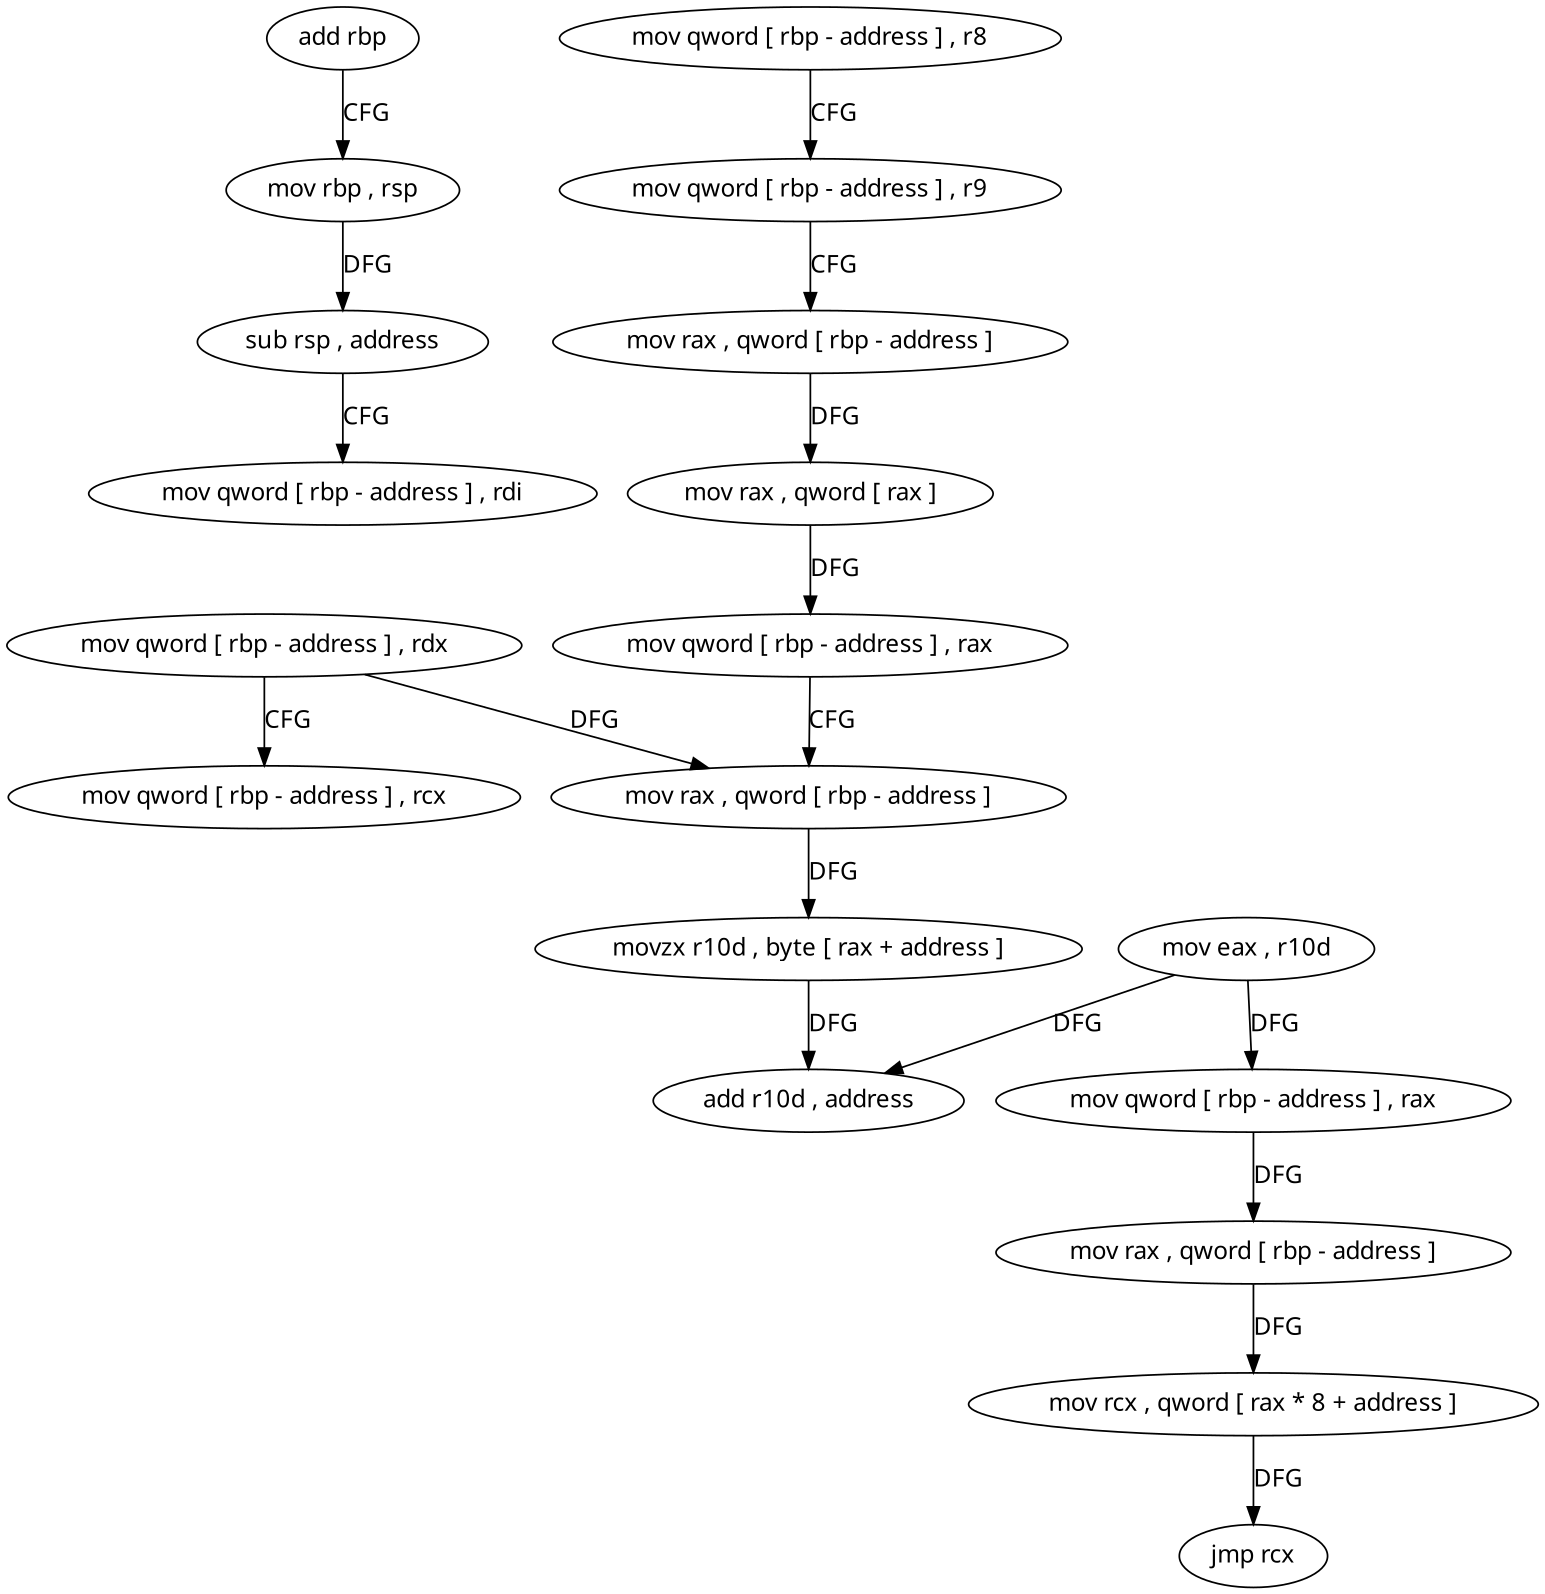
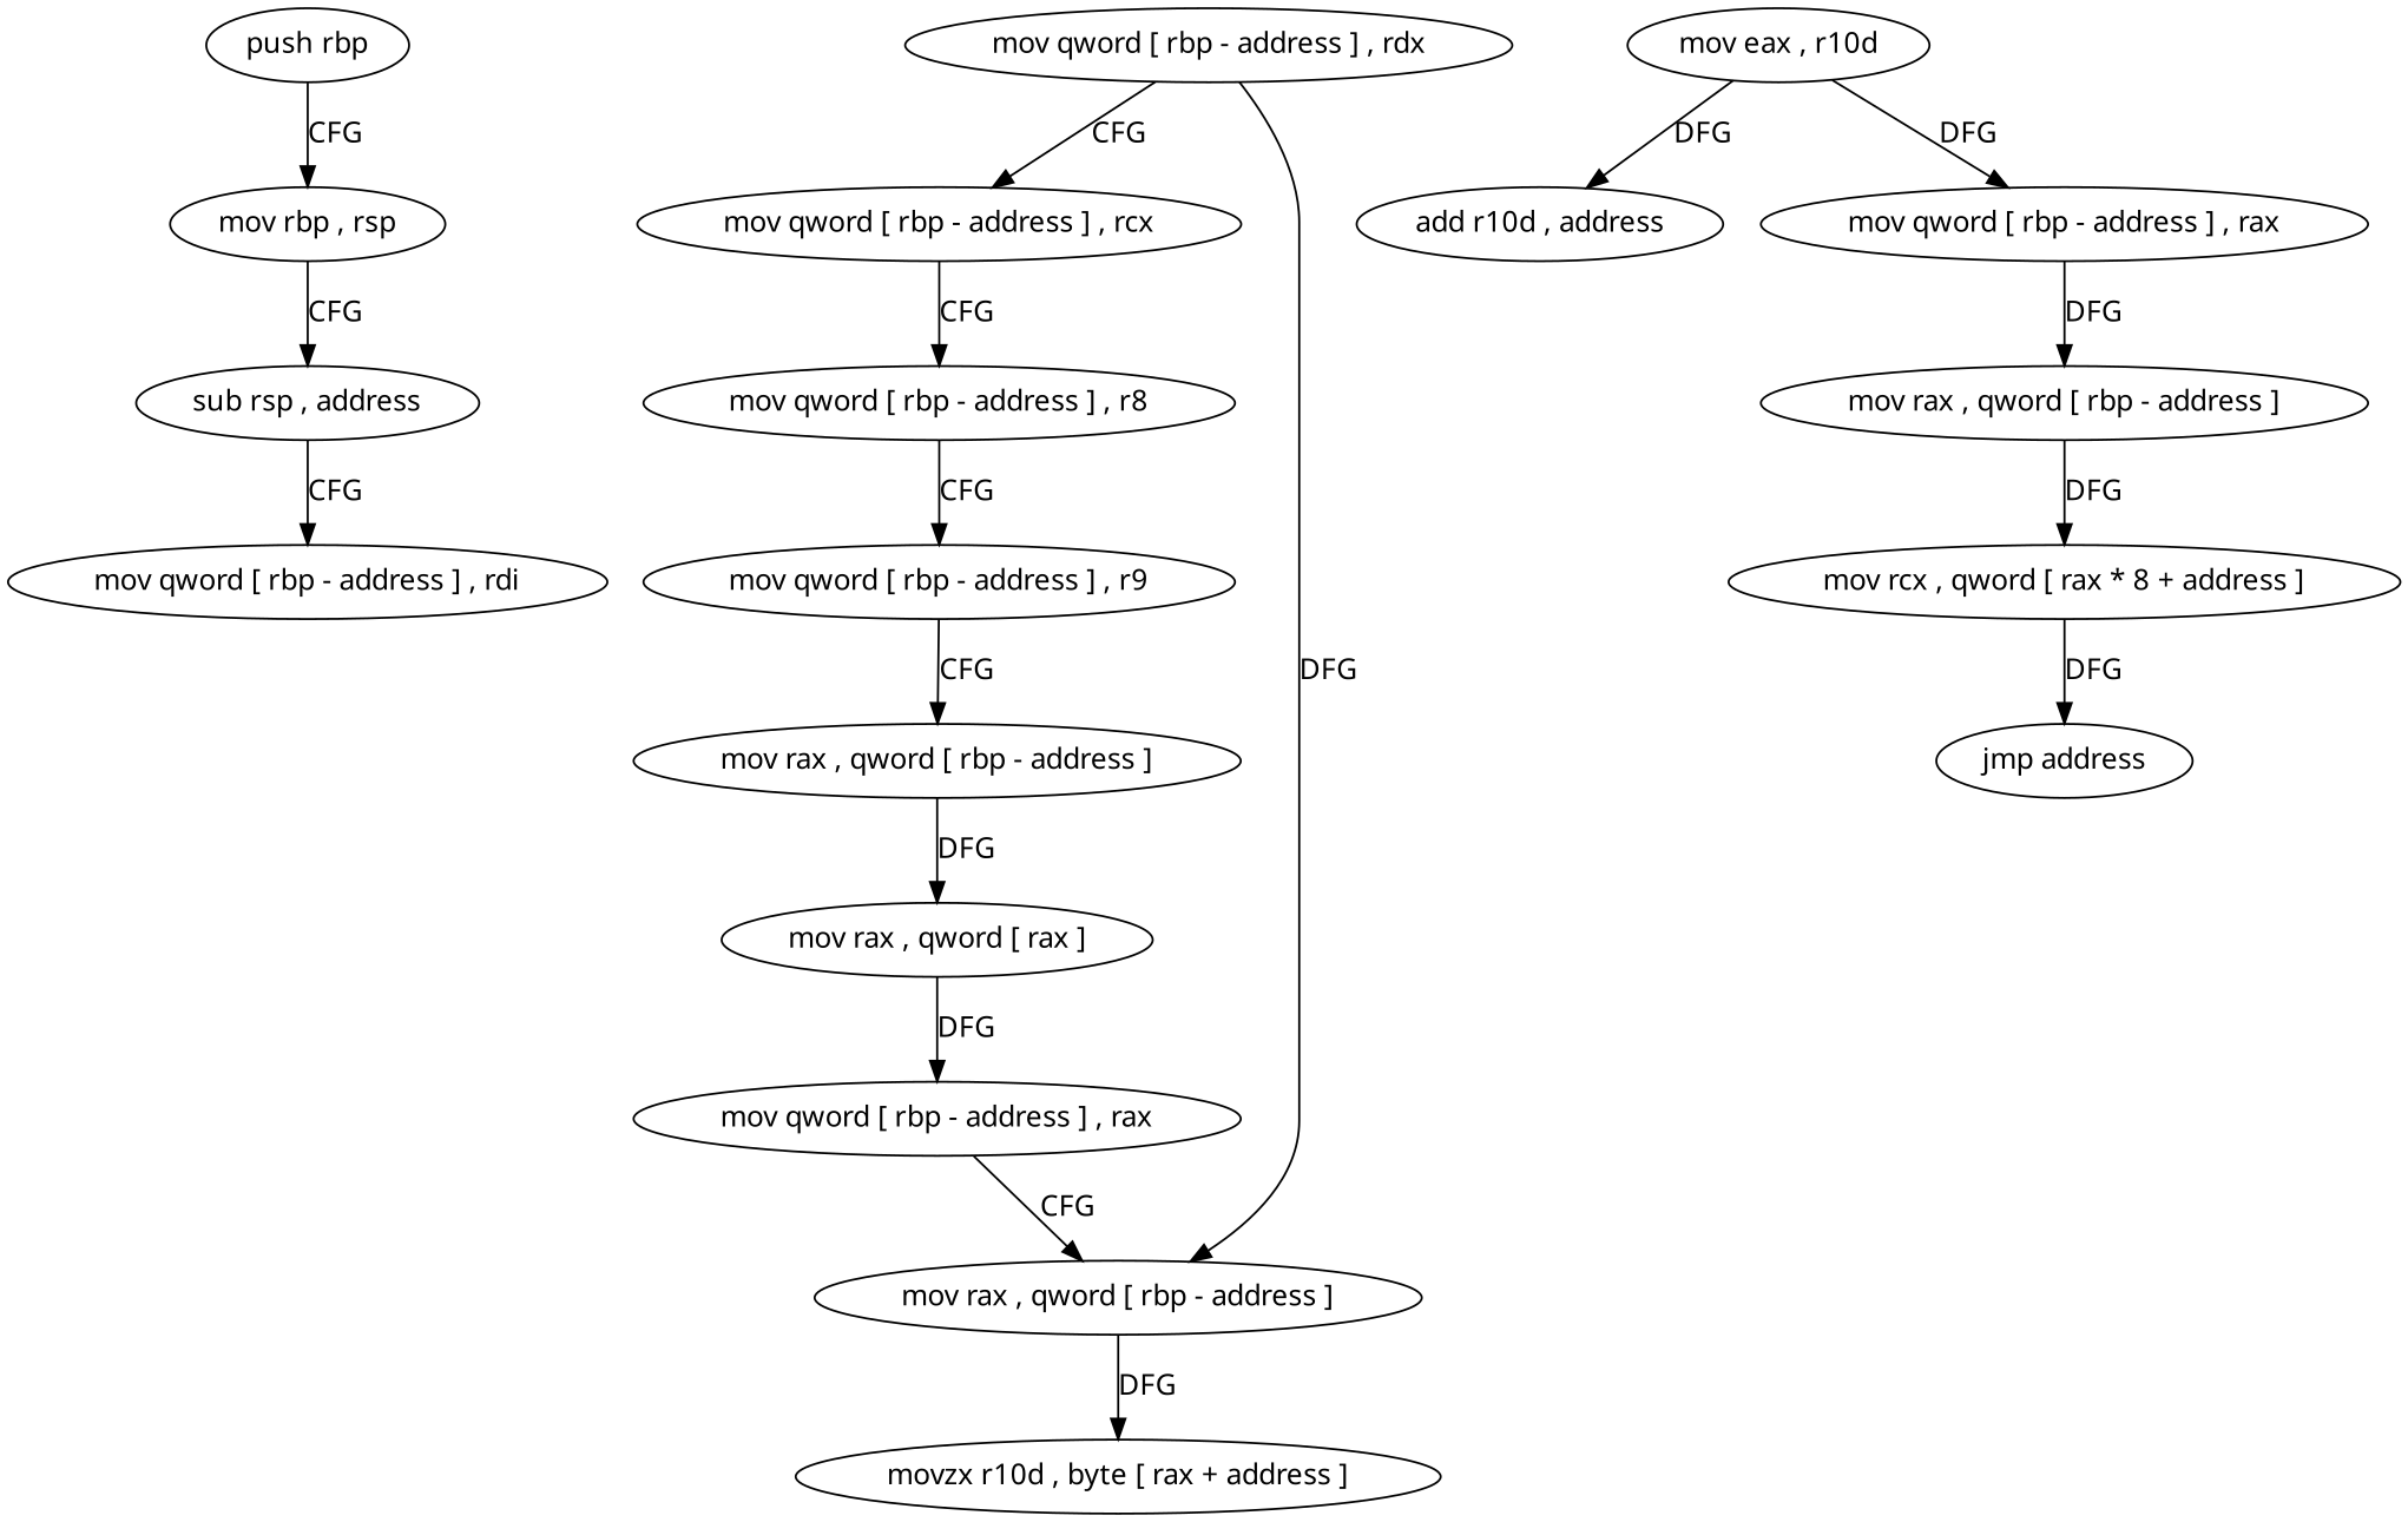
  digraph {
    fontname="Noto Sans"
    node [fontname="Noto Sans"]
    edge [fontname="Noto Sans"]
-   n1 [label="add rbp"]
+   n1 [label="push rbp"]
    n2 [label="mov rbp , rsp"]
    n3 [label="sub rsp , address"]
    n4 [label="mov qword [ rbp - address ] , rdi"]
    n5 [label="mov qword [ rbp - address ] , rdx"]
    n6 [label="mov qword [ rbp - address ] , rcx"]
    n7 [label="mov rax , qword [ rbp - address ]"]
    n8 [label="mov rax , qword [ rbp - address ]"]
    n9 [label="mov rax , qword [ rax ]"]
    n10 [label="mov qword [ rbp - address ] , r8"]
    n11 [label="movzx r10d , byte [ rax + address ]"]
    n12 [label="mov qword [ rbp - address ] , r9"]
    n13 [label="mov qword [ rbp - address ] , rax"]
    n14 [label="add r10d , address"]
    n15 [label="mov eax , r10d"]
    n16 [label="mov qword [ rbp - address ] , rax"]
    n17 [label="mov rax , qword [ rbp - address ]"]
    n18 [label="mov rcx , qword [ rax * 8 + address ]"]
-   n19 [label="jmp rcx"]
+   n19 [label="jmp address"]
    n1 -> n2 [label=CFG]
-   n2 -> n3 [label=DFG]
+   n2 -> n3 [label=CFG]
    n3 -> n4 [label=CFG]
    n5 -> n6 [label=CFG]
    n5 -> n7 [label=DFG]
+   n6 -> n10 [label=CFG]
    n7 -> n11 [label=DFG]
    n8 -> n9 [label=DFG]
    n9 -> n13 [label=DFG]
    n10 -> n12 [label=CFG]
-   n11 -> n14 [label=DFG]
    n12 -> n8 [label=CFG]
    n13 -> n7 [label=CFG]
    n15 -> n14 [label=DFG]
    n15 -> n16 [label=DFG]
    n16 -> n17 [label=DFG]
    n17 -> n18 [label=DFG]
    n18 -> n19 [label=DFG]
  }
